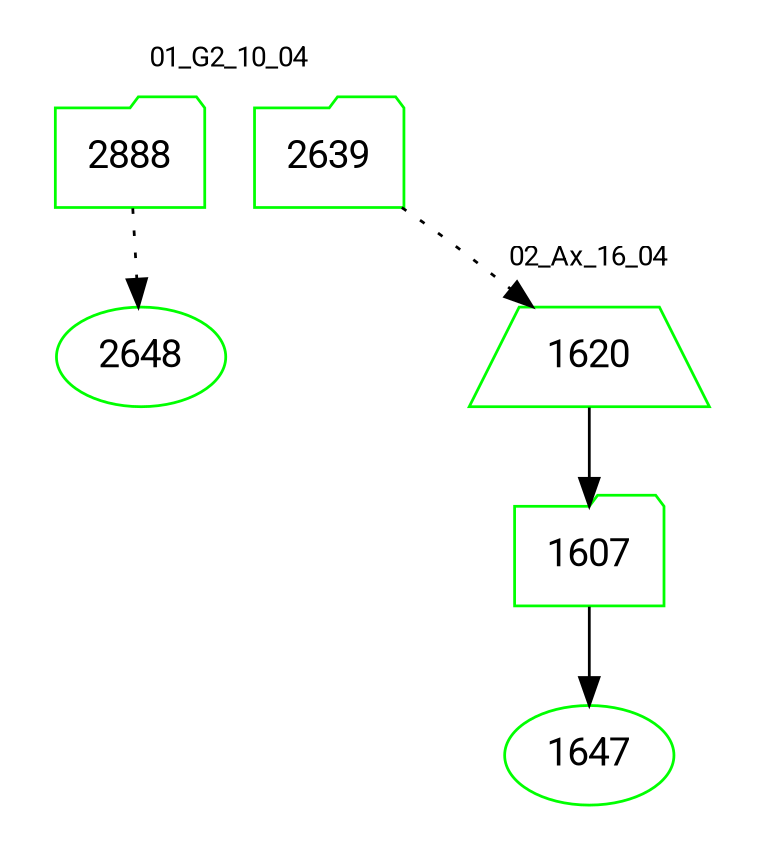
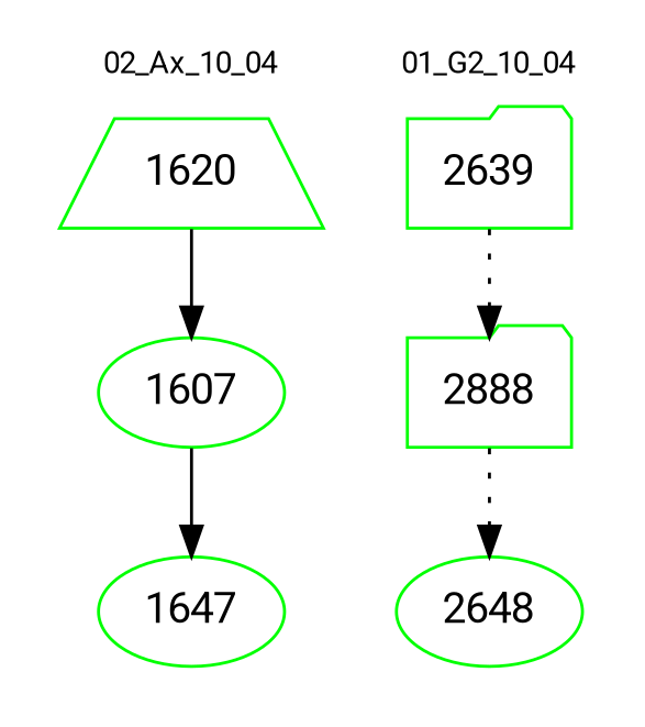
  digraph {
    fontname=Roboto
    node [color=green fontname=Roboto shape=ellipse]
    edge [color=black fontname=Roboto style=solid]
    n1 [label=1620 shape=trapezium]
-   n2 [label=1607 shape=folder]
+   n2 [label=1607]
    n3 [label=1647]
    n4 [label=2639 shape=folder]
    n5 [label=2888 shape=folder]
    n6 [label=2648]
    subgraph cluster_1 {
      color=white
      fontsize=10
-     label="02_Ax_16_04"
+     label="02_Ax_10_04"
      n1
      n2
      n3
    }
    subgraph cluster_2 {
      color=white
      fontsize=10
      label="01_G2_10_04"
      n4
      n5
      n6
    }
    n1 -> n2
    n2 -> n3
-   n4 -> n1 [style=dotted]
+   n4 -> n5 [style=dotted]
    n5 -> n6 [style=dotted]
  }
